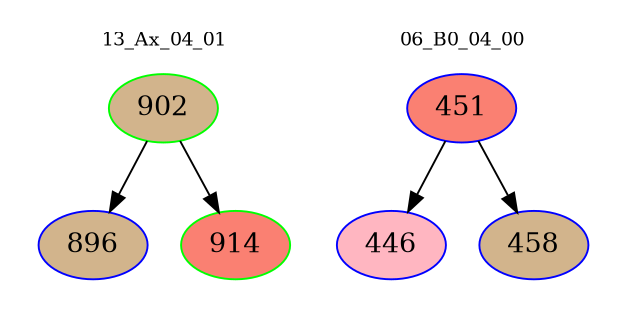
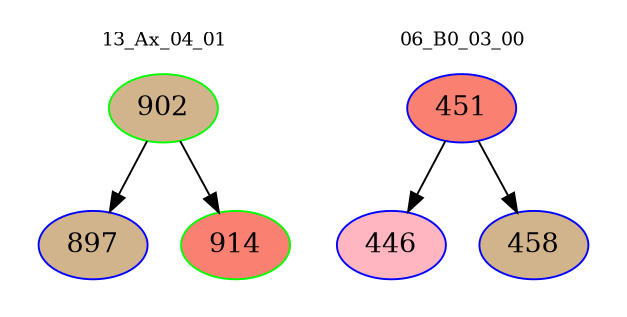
  digraph {
    node [color=blue fillcolor=tan style=filled]
    edge [color=black]
    n1 [color=green label=902]
-   n2 [label=896]
+   n2 [label=897]
    n3 [color=green fillcolor=salmon label=914]
    n4 [fillcolor=salmon label=451]
    n5 [fillcolor=lightpink label=446]
    n6 [label=458]
    subgraph cluster_1 {
      color=white
      fontsize=10
      label="13_Ax_04_01"
      n1
      n2
      n3
    }
    subgraph cluster_2 {
      color=white
      fontsize=10
-     label="06_B0_04_00"
+     label="06_B0_03_00"
      n4
      n5
      n6
    }
    n1 -> n2
    n1 -> n3
    n4 -> n5
    n4 -> n6
  }
